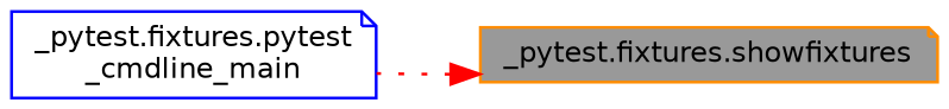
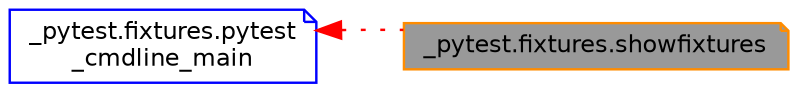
  digraph {
    rankdir=RL
    node [fontname=Helvetica fontsize=10 shape=note style=filled]
    n1 [color=darkorange fillcolor=grey60 fontcolor=black height=0.2 label="_pytest.fixtures.showfixtures" width=0.4]
    n2 [color=blue fillcolor=white height=0.2 label="_pytest.fixtures.pytest\l_cmdline_main" width=0.4]
-   n1 -> n2 [color=red dir=back fontname=Helvetica fontsize=10 labelfontname=Helvetica labelfontsize=10 style=dotted]
+   n2 -> n1 [color=red dir=back fontname=Helvetica fontsize=10 labelfontname=Helvetica labelfontsize=10 style=dotted]
  }
